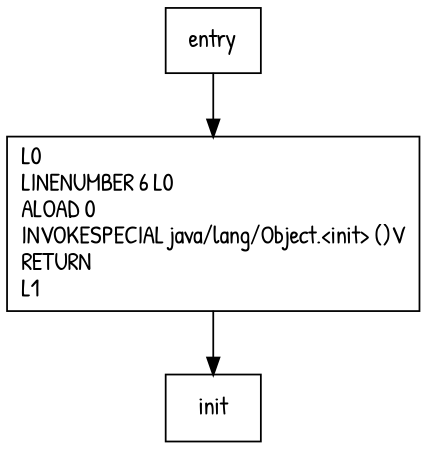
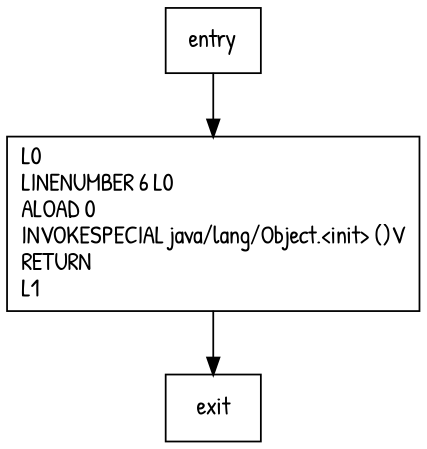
  digraph {
    fontname="Patrick Hand"
    node [shape=record fontname="Patrick Hand"]
    edge [fontname="Patrick Hand"]
    n1 [label="L0\lLINENUMBER 6 L0\lALOAD 0\lINVOKESPECIAL java/lang/Object.\<init\> ()V\lRETURN\lL1\l"]
-   exit [label=init]
+   exit
    entry
    n1 -> exit
    entry -> n1
  }
